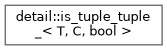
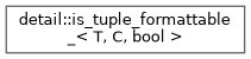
  digraph {
    rankdir=TB
-   n1 [color=grey40 fillcolor=white fontname=Helvetica fontsize=10 height=0.2 label="detail::is_tuple_tuple\l_\< T, C, bool \>" shape=box style=filled width=0.4]
+   n1 [color=grey40 fillcolor=white fontname=Helvetica fontsize=10 height=0.2 label="detail::is_tuple_formattable\l_\< T, C, bool \>" shape=box style=filled width=0.4]
  }
